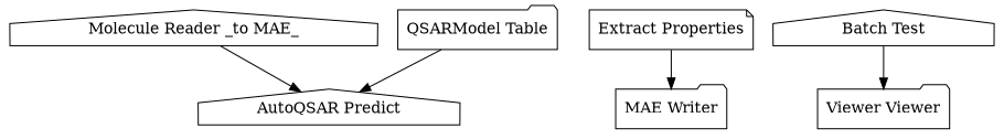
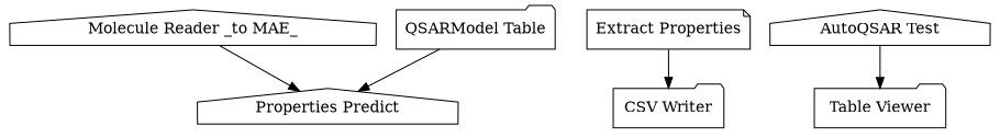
  digraph {
    rankdir=TB
    node [shape=house]
    n1 [label="Molecule Reader _to MAE_"]
-   n2 [label="AutoQSAR Predict"]
+   n2 [label="Properties Predict"]
    n3 [label="Extract Properties" shape=note]
-   n4 [label="MAE Writer" shape=folder]
+   n4 [label="CSV Writer" shape=folder]
    n5 [label="QSARModel Table" shape=folder]
-   n6 [label="Batch Test"]
-   n7 [label="Viewer Viewer" shape=folder]
+   n6 [label="AutoQSAR Test"]
+   n7 [label="Table Viewer" shape=folder]
    n1 -> n2
    n3 -> n4
    n5 -> n2
    n6 -> n7
  }
